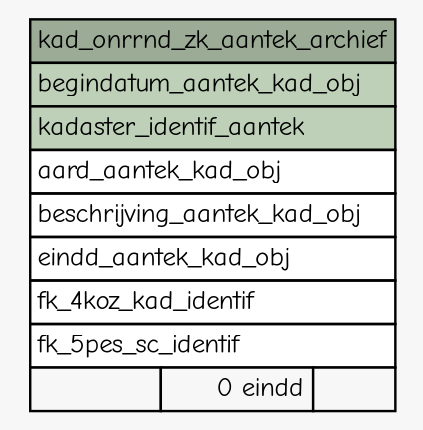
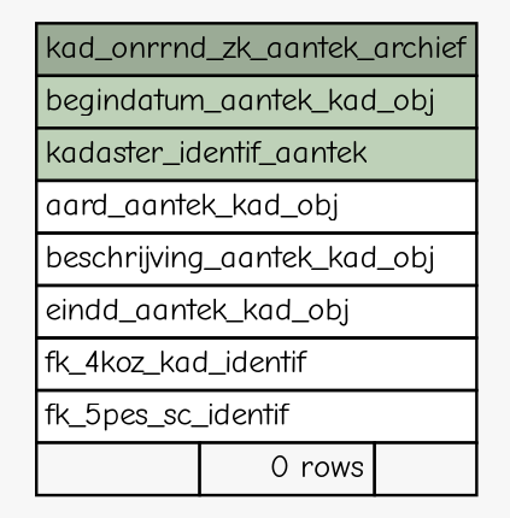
  digraph {
    bgcolor="#f7f7f7"
    fontname="Comic Neue"
    fontsize=11
    nodesep=0.18
    rankdir=RL
    ranksep=0.46
-   n1 [fontname="Comic Neue" fontsize=11 label=<     <TABLE BORDER="0" CELLBORDER="1" CELLSPACING="0" BGCOLOR="#ffffff">       <TR><TD COLSPAN="3" BGCOLOR="#9bab96" ALIGN="CENTER">kad_onrrnd_zk_aantek_archief</TD></TR>       <TR><TD PORT="begindatum_aantek_kad_obj" COLSPAN="3" BGCOLOR="#bed1b8" ALIGN="LEFT">begindatum_aantek_kad_obj</TD></TR>       <TR><TD PORT="kadaster_identif_aantek" COLSPAN="3" BGCOLOR="#bed1b8" ALIGN="LEFT">kadaster_identif_aantek</TD></TR>       <TR><TD PORT="aard_aantek_kad_obj" COLSPAN="3" ALIGN="LEFT">aard_aantek_kad_obj</TD></TR>       <TR><TD PORT="beschrijving_aantek_kad_obj" COLSPAN="3" ALIGN="LEFT">beschrijving_aantek_kad_obj</TD></TR>       <TR><TD PORT="eindd_aantek_kad_obj" COLSPAN="3" ALIGN="LEFT">eindd_aantek_kad_obj</TD></TR>       <TR><TD PORT="fk_4koz_kad_identif" COLSPAN="3" ALIGN="LEFT">fk_4koz_kad_identif</TD></TR>       <TR><TD PORT="fk_5pes_sc_identif" COLSPAN="3" ALIGN="LEFT">fk_5pes_sc_identif</TD></TR>       <TR><TD ALIGN="LEFT" BGCOLOR="#f7f7f7">  </TD><TD ALIGN="RIGHT" BGCOLOR="#f7f7f7">0 eindd</TD><TD ALIGN="RIGHT" BGCOLOR="#f7f7f7">  </TD></TR>     </TABLE>> shape=plaintext]
+   n1 [fontname="Comic Neue" fontsize=11 label=<     <TABLE BORDER="0" CELLBORDER="1" CELLSPACING="0" BGCOLOR="#ffffff">       <TR><TD COLSPAN="3" BGCOLOR="#9bab96" ALIGN="CENTER">kad_onrrnd_zk_aantek_archief</TD></TR>       <TR><TD PORT="begindatum_aantek_kad_obj" COLSPAN="3" BGCOLOR="#bed1b8" ALIGN="LEFT">begindatum_aantek_kad_obj</TD></TR>       <TR><TD PORT="kadaster_identif_aantek" COLSPAN="3" BGCOLOR="#bed1b8" ALIGN="LEFT">kadaster_identif_aantek</TD></TR>       <TR><TD PORT="aard_aantek_kad_obj" COLSPAN="3" ALIGN="LEFT">aard_aantek_kad_obj</TD></TR>       <TR><TD PORT="beschrijving_aantek_kad_obj" COLSPAN="3" ALIGN="LEFT">beschrijving_aantek_kad_obj</TD></TR>       <TR><TD PORT="eindd_aantek_kad_obj" COLSPAN="3" ALIGN="LEFT">eindd_aantek_kad_obj</TD></TR>       <TR><TD PORT="fk_4koz_kad_identif" COLSPAN="3" ALIGN="LEFT">fk_4koz_kad_identif</TD></TR>       <TR><TD PORT="fk_5pes_sc_identif" COLSPAN="3" ALIGN="LEFT">fk_5pes_sc_identif</TD></TR>       <TR><TD ALIGN="LEFT" BGCOLOR="#f7f7f7">  </TD><TD ALIGN="RIGHT" BGCOLOR="#f7f7f7">0 rows</TD><TD ALIGN="RIGHT" BGCOLOR="#f7f7f7">  </TD></TR>     </TABLE>> shape=plaintext]
  }
